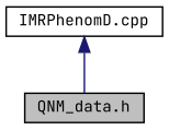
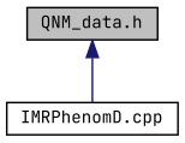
  digraph {
    fontname="JetBrains Mono"
    node [color=black fontname="JetBrains Mono" fontsize=10 shape=record style=filled]
    n1 [fillcolor=grey75 fontcolor=black height=0.2 label="QNM_data.h" width=0.4]
    n2 [fillcolor=white height=0.2 label="IMRPhenomD.cpp" width=0.4]
-   n2 -> n1 [color=midnightblue dir=back fontname="JetBrains Mono" fontsize=10 labelfontname=Helvetica labelfontsize=10 style=solid]
+   n1 -> n2 [color=midnightblue dir=back fontname="JetBrains Mono" fontsize=10 labelfontname=Helvetica labelfontsize=10 style=solid]
  }
